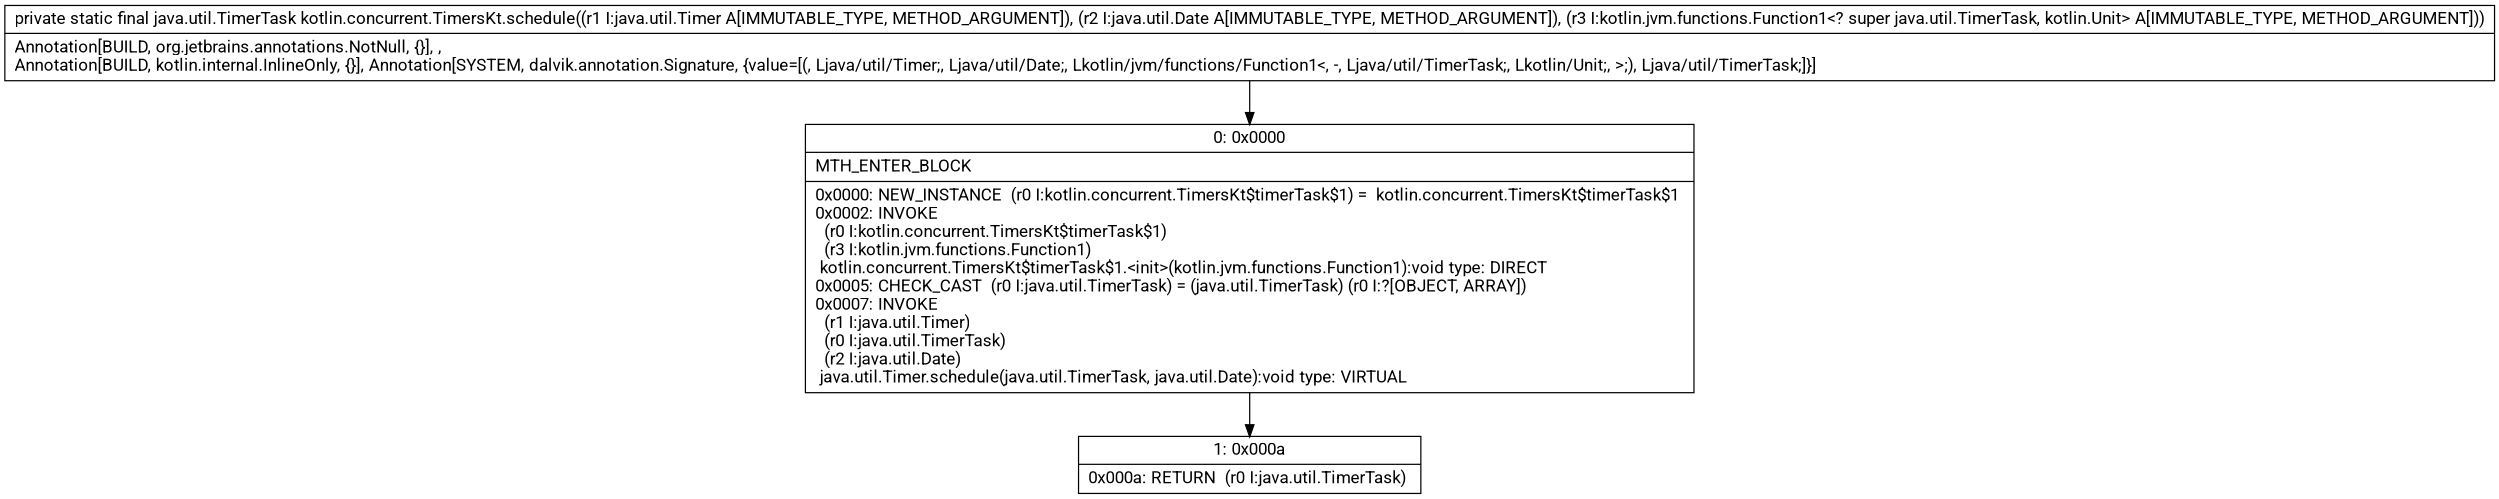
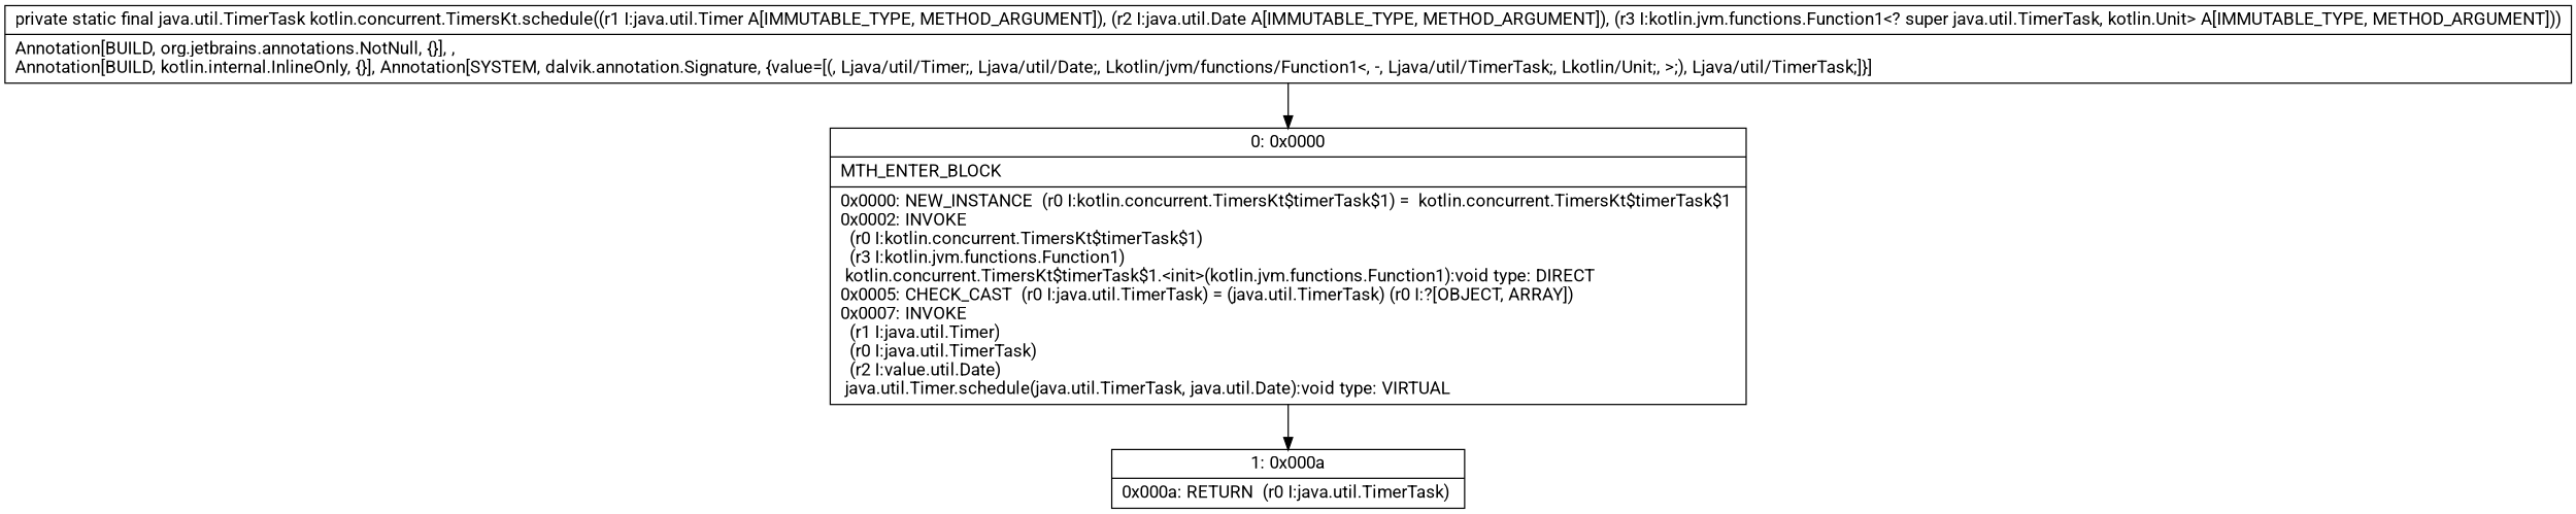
  digraph {
    fontname=Roboto
    node [shape=record fontname=Roboto]
    edge [fontname=Roboto]
-   n1 [label="{0\:\ 0x0000|MTH_ENTER_BLOCK\l|0x0000: NEW_INSTANCE  (r0 I:kotlin.concurrent.TimersKt$timerTask$1) =  kotlin.concurrent.TimersKt$timerTask$1 \l0x0002: INVOKE  \l  (r0 I:kotlin.concurrent.TimersKt$timerTask$1)\l  (r3 I:kotlin.jvm.functions.Function1)\l kotlin.concurrent.TimersKt$timerTask$1.\<init\>(kotlin.jvm.functions.Function1):void type: DIRECT \l0x0005: CHECK_CAST  (r0 I:java.util.TimerTask) = (java.util.TimerTask) (r0 I:?[OBJECT, ARRAY]) \l0x0007: INVOKE  \l  (r1 I:java.util.Timer)\l  (r0 I:java.util.TimerTask)\l  (r2 I:java.util.Date)\l java.util.Timer.schedule(java.util.TimerTask, java.util.Date):void type: VIRTUAL \l}"]
+   n1 [label="{0\:\ 0x0000|MTH_ENTER_BLOCK\l|0x0000: NEW_INSTANCE  (r0 I:kotlin.concurrent.TimersKt$timerTask$1) =  kotlin.concurrent.TimersKt$timerTask$1 \l0x0002: INVOKE  \l  (r0 I:kotlin.concurrent.TimersKt$timerTask$1)\l  (r3 I:kotlin.jvm.functions.Function1)\l kotlin.concurrent.TimersKt$timerTask$1.\<init\>(kotlin.jvm.functions.Function1):void type: DIRECT \l0x0005: CHECK_CAST  (r0 I:java.util.TimerTask) = (java.util.TimerTask) (r0 I:?[OBJECT, ARRAY]) \l0x0007: INVOKE  \l  (r1 I:java.util.Timer)\l  (r0 I:java.util.TimerTask)\l  (r2 I:value.util.Date)\l java.util.Timer.schedule(java.util.TimerTask, java.util.Date):void type: VIRTUAL \l}"]
    n2 [label="{1\:\ 0x000a|0x000a: RETURN  (r0 I:java.util.TimerTask) \l}"]
    n3 [label="{private static final java.util.TimerTask kotlin.concurrent.TimersKt.schedule((r1 I:java.util.Timer A[IMMUTABLE_TYPE, METHOD_ARGUMENT]), (r2 I:java.util.Date A[IMMUTABLE_TYPE, METHOD_ARGUMENT]), (r3 I:kotlin.jvm.functions.Function1\<? super java.util.TimerTask, kotlin.Unit\> A[IMMUTABLE_TYPE, METHOD_ARGUMENT]))  | Annotation[BUILD, org.jetbrains.annotations.NotNull, \{\}], , \lAnnotation[BUILD, kotlin.internal.InlineOnly, \{\}], Annotation[SYSTEM, dalvik.annotation.Signature, \{value=[(, Ljava\/util\/Timer;, Ljava\/util\/Date;, Lkotlin\/jvm\/functions\/Function1\<, \-, Ljava\/util\/TimerTask;, Lkotlin\/Unit;, \>;), Ljava\/util\/TimerTask;]\}]\l}"]
    n1 -> n2
    n3 -> n1
  }
